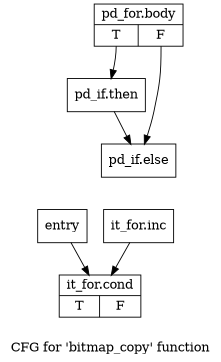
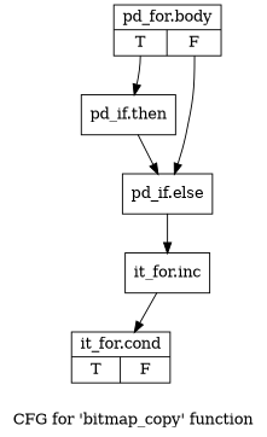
  digraph {
    label="CFG for 'bitmap_copy' function"
    node [shape=record]
-   n1 [label="{entry}"]
    n2 [label="{it_for.cond|{<s0>T|<s1>F}}"]
    n3 [label="{pd_for.body|{<s0>T|<s1>F}}"]
    n4 [label="{pd_if.then}"]
    n5 [label="{pd_if.else}"]
    n6 [label="{it_for.inc}"]
-   n1 -> n2
    n3 -> n4 [tailport=s0]
    n3 -> n5 [tailport=s1]
    n4 -> n5
+   n5 -> n6
    n6 -> n2
  }
